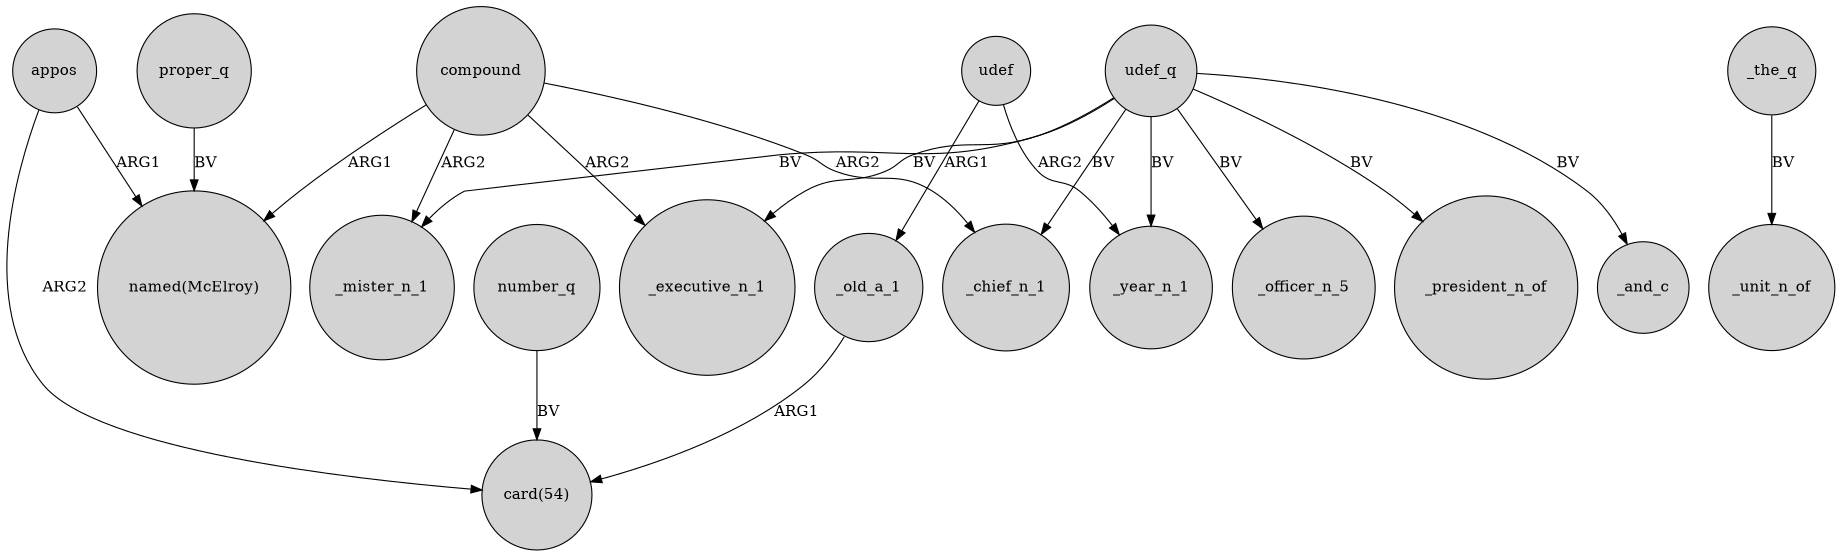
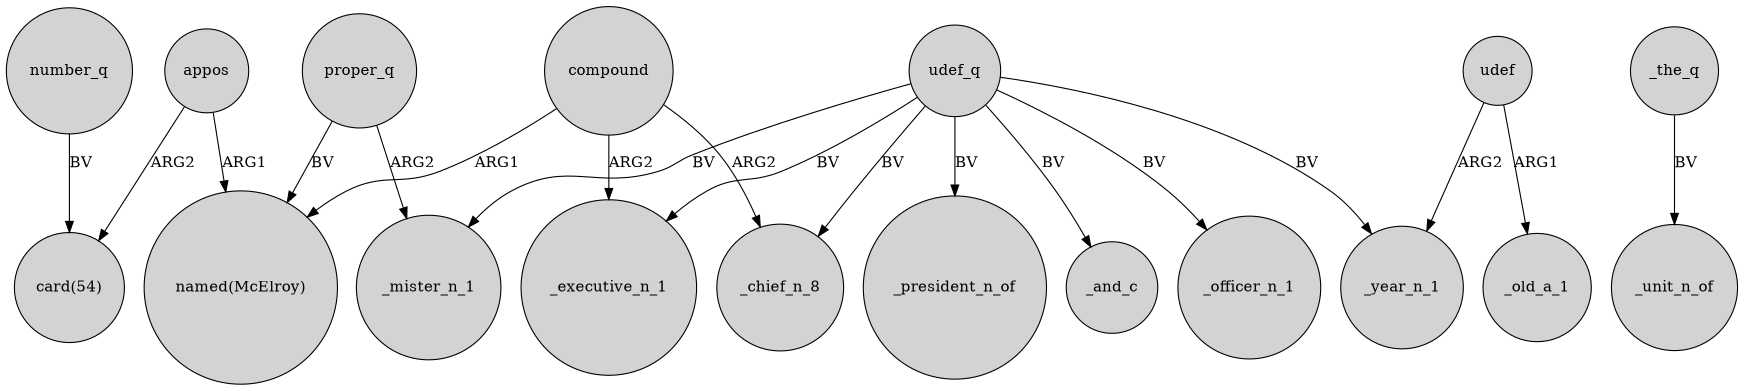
  digraph {
    node [shape=circle style=filled]
    proper_q
    "named(McElroy)"
    appos
    "card(54)"
    n5 [label=udef]
    _year_n_1
    _old_a_1
    udef_q
    _executive_n_1
    _mister_n_1
-   _chief_n_1
-   _officer_n_1 [label=_officer_n_5]
+   _chief_n_1 [label=_chief_n_8]
+   _officer_n_1
    _president_n_of
    _and_c
    compound
    number_q
    _the_q
    _unit_n_of
    proper_q -> "named(McElroy)" [label=BV]
    appos -> "named(McElroy)" [label=ARG1]
    appos -> "card(54)" [label=ARG2]
    n5 -> _year_n_1 [label=ARG2]
    n5 -> _old_a_1 [label=ARG1]
-   _old_a_1 -> "card(54)" [label=ARG1]
    udef_q -> _year_n_1 [label=BV]
    udef_q -> _executive_n_1 [label=BV]
    udef_q -> _mister_n_1 [label=BV]
    udef_q -> _chief_n_1 [label=BV]
    udef_q -> _officer_n_1 [label=BV]
    udef_q -> _president_n_of [label=BV]
    udef_q -> _and_c [label=BV]
    compound -> "named(McElroy)" [label=ARG1]
    compound -> _executive_n_1 [label=ARG2]
-   compound -> _mister_n_1 [label=ARG2]
+   proper_q -> _mister_n_1 [label=ARG2]
    compound -> _chief_n_1 [label=ARG2]
    number_q -> "card(54)" [label=BV]
    _the_q -> _unit_n_of [label=BV]
  }
